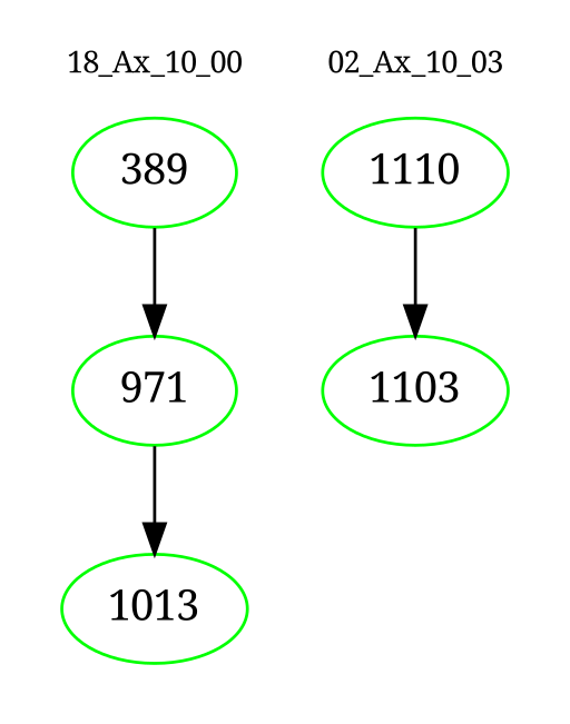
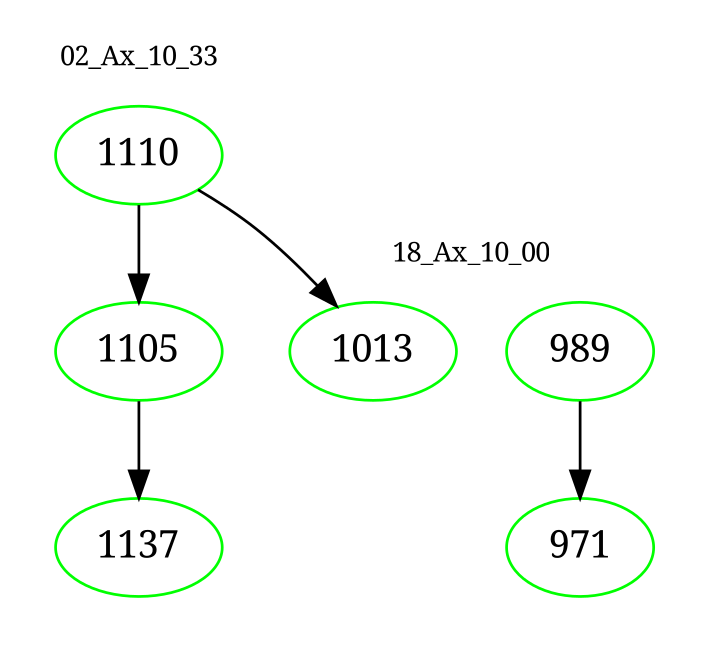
  digraph {
    fontname="Noto Serif"
    node [color=green fontname="Noto Serif"]
    edge [color=black fontname="Noto Serif"]
-   n1 [label=389]
+   n1 [label=989]
    n2 [label=971]
    n3 [label=1013]
    n4 [label=1110]
-   n5 [label=1103]
+   n5 [label=1105]
+   n6 [label=1137]
    subgraph cluster_1 {
      color=white
      fontsize=10
      label="18_Ax_10_00"
      n1
      n2
      n3
    }
    subgraph cluster_2 {
      color=white
      fontsize=10
-     label="02_Ax_10_03"
+     label="02_Ax_10_33"
      n4
      n5
+     n6
    }
    n1 -> n2
-   n2 -> n3
+   n4 -> n3
    n4 -> n5
+   n5 -> n6
  }
